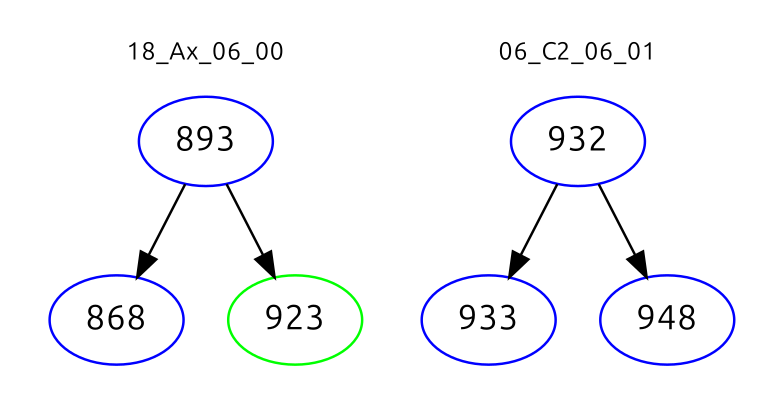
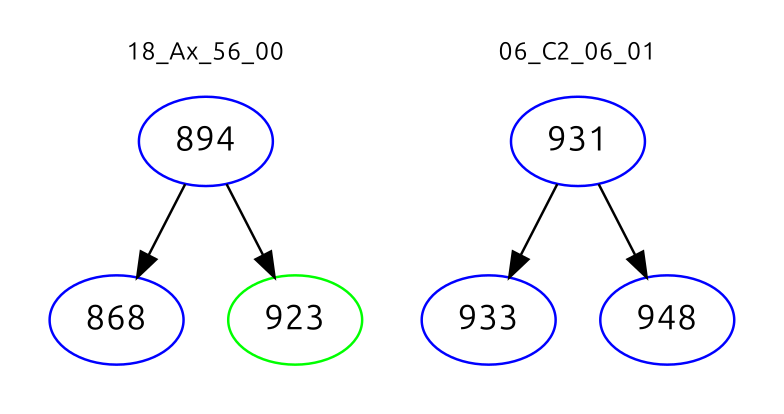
  digraph {
    fontname=Ubuntu
    node [color=blue fontname=Ubuntu]
    edge [color=black fontname=Ubuntu]
-   n1 [label=893]
+   n1 [label=894]
    n2 [label=868]
    n3 [color=green label=923]
-   n4 [label=932]
+   n4 [label=931]
    n5 [label=933]
    n6 [label=948]
    subgraph cluster_1 {
      color=white
      fontsize=10
-     label="18_Ax_06_00"
+     label="18_Ax_56_00"
      n1
      n2
      n3
    }
    subgraph cluster_2 {
      color=white
      fontsize=10
      label="06_C2_06_01"
      n4
      n5
      n6
    }
    n1 -> n2
    n1 -> n3
    n4 -> n5
    n4 -> n6
  }
